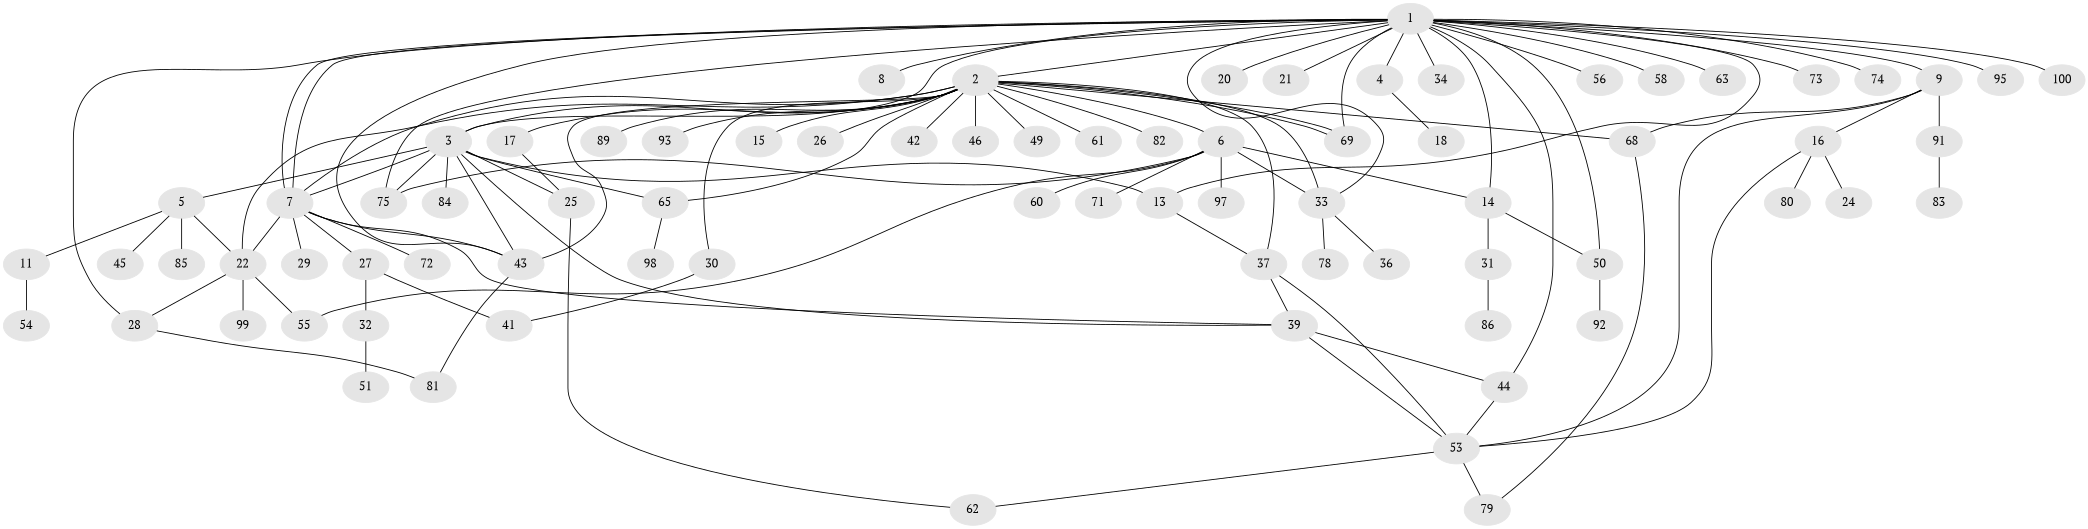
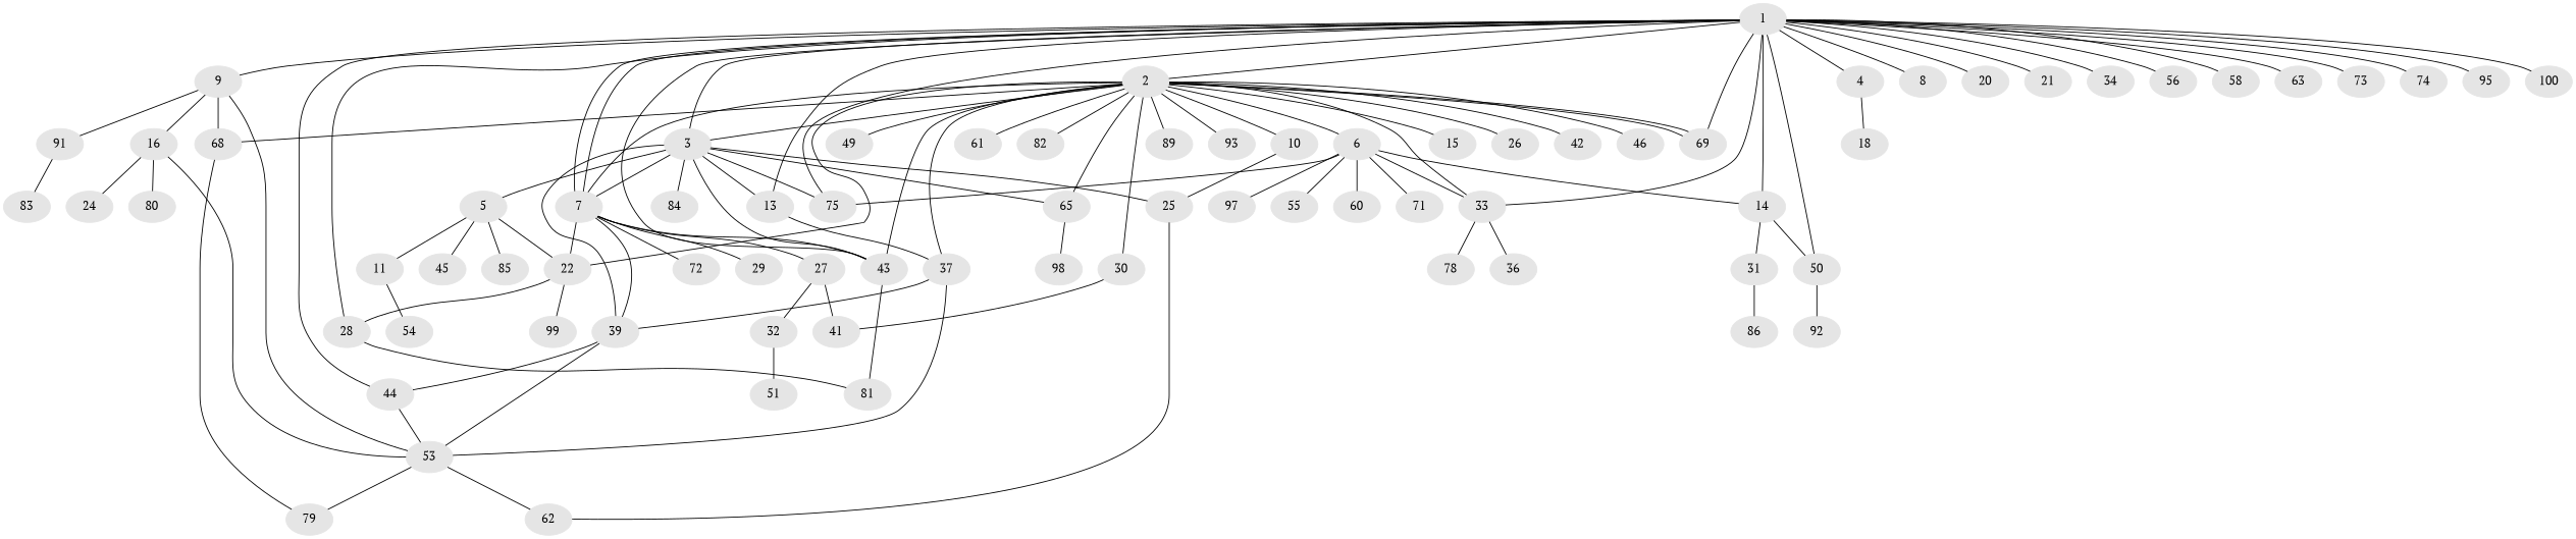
  graph {
    fontname="PT Serif"
    node [color=gray90 fontname="PT Serif" style=filled]
    edge [fontname="PT Serif"]
    1 [super="+103"]
    2 [super="+12"]
    3 [super="+67"]
    4 [super="+35"]
    7 [super="+107"]
    8 [super="+19"]
    9 [super="+88"]
    13
    14
    20
    21
    28 [super="+64"]
    33 [super="+48"]
    34
    43 [super="+47"]
    44 [super="+96"]
    50 [super="+76"]
    56
    58
    63 [super="+66"]
    69
    73
    74
    75
    95
    100
    6 [super="+94"]
-   10 [super="+17" label=17]
+   10 [super="+17"]
    15
    22 [super="+70"]
    26
    30 [super="+57"]
    37 [super="+38"]
    42 [super="+101"]
    46
    49
    61
    65 [super="+87"]
    68 [super="+102"]
    82
    89
    93
    5 [super="+52"]
    25 [super="+105"]
    39 [super="+40"]
    84
    18
    27
    29
    72
    16 [super="+23"]
    53 [super="+104"]
    91
    31
    81
    36
    78
    92
    55
    60 [super="+90"]
    71 [super="+106"]
    97
    99
    41 [super="+77"]
    98
    79
    11
    45
    85
    62
    54
    32 [super="+59"]
    24
    80
    83
    86
    51
    1 -- 2
    1 -- 3
    1 -- 4
    1 -- 7
    1 -- 7
    1 -- 8
    1 -- 9
    1 -- 13
    1 -- 14
    1 -- 20
    1 -- 21
    1 -- 28 [weight=2]
    1 -- 33
    1 -- 34
    1 -- 43
    1 -- 44 [weight=2]
    1 -- 50
    1 -- 56
    1 -- 58
    1 -- 63
    1 -- 69
    1 -- 73
    1 -- 74
    1 -- 75
    1 -- 95
    1 -- 100
    2 -- 3
    2 -- 7
    2 -- 33 [weight=2]
    2 -- 43
    2 -- 69
    2 -- 69
    2 -- 6
    2 -- 10
    2 -- 15
    2 -- 22
    2 -- 26
    2 -- 30
    2 -- 37
    2 -- 42
    2 -- 46
    2 -- 49
    2 -- 61
    2 -- 65 [weight=2]
    2 -- 68 [weight=2]
    2 -- 82
    2 -- 89
    2 -- 93
    3 -- 7
    3 -- 13
    3 -- 43
    3 -- 75
    3 -- 65
    3 -- 5
    3 -- 25
    3 -- 39
    3 -- 84
    4 -- 18
    7 -- 43
    7 -- 22
    7 -- 39
    7 -- 27
    7 -- 29
    7 -- 72
    9 -- 68
    9 -- 16
    9 -- 53
    9 -- 91
    13 -- 37
    14 -- 50
    14 -- 31
    28 -- 81
    33 -- 36
    33 -- 78
    43 -- 81
    44 -- 53
    50 -- 92
    6 -- 14
    6 -- 33
    6 -- 75
    6 -- 55
    6 -- 60 [weight=2]
    6 -- 71
    6 -- 97
    10 -- 25
    22 -- 28
-   22 -- 55
    22 -- 99
    30 -- 41
    37 -- 39
    37 -- 53
    65 -- 98
    68 -- 79
    5 -- 22
    5 -- 11
    5 -- 45
    5 -- 85
    25 -- 62
    39 -- 44
    39 -- 53 [weight=2]
    27 -- 41
    27 -- 32
    16 -- 53
    16 -- 24
    16 -- 80
    53 -- 79
    53 -- 62
    91 -- 83
    31 -- 86
    11 -- 54
    32 -- 51
  }
